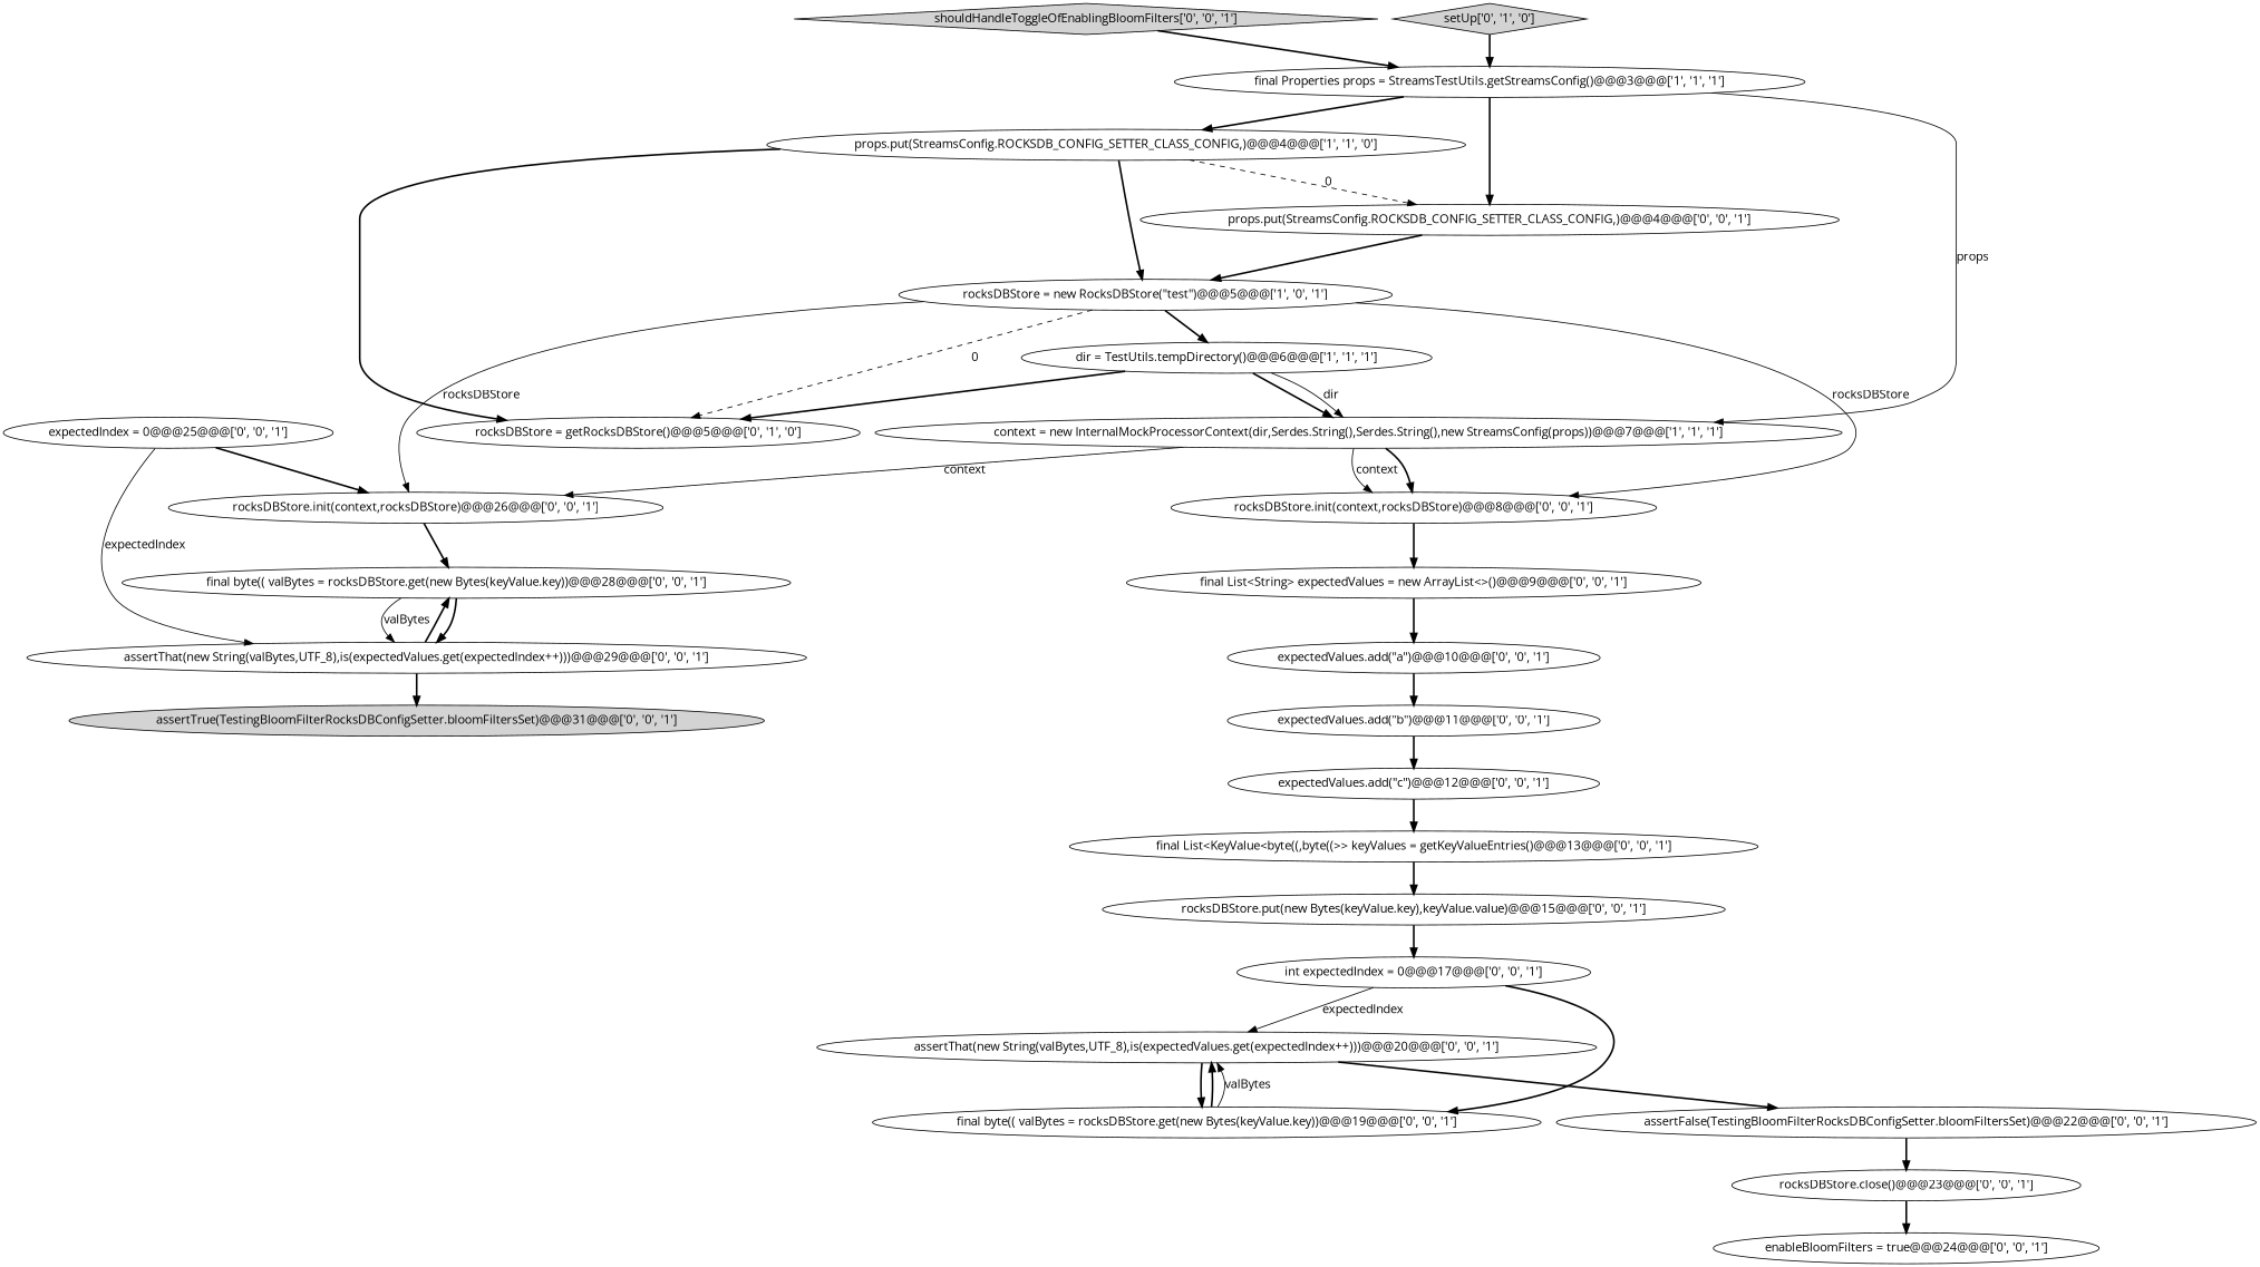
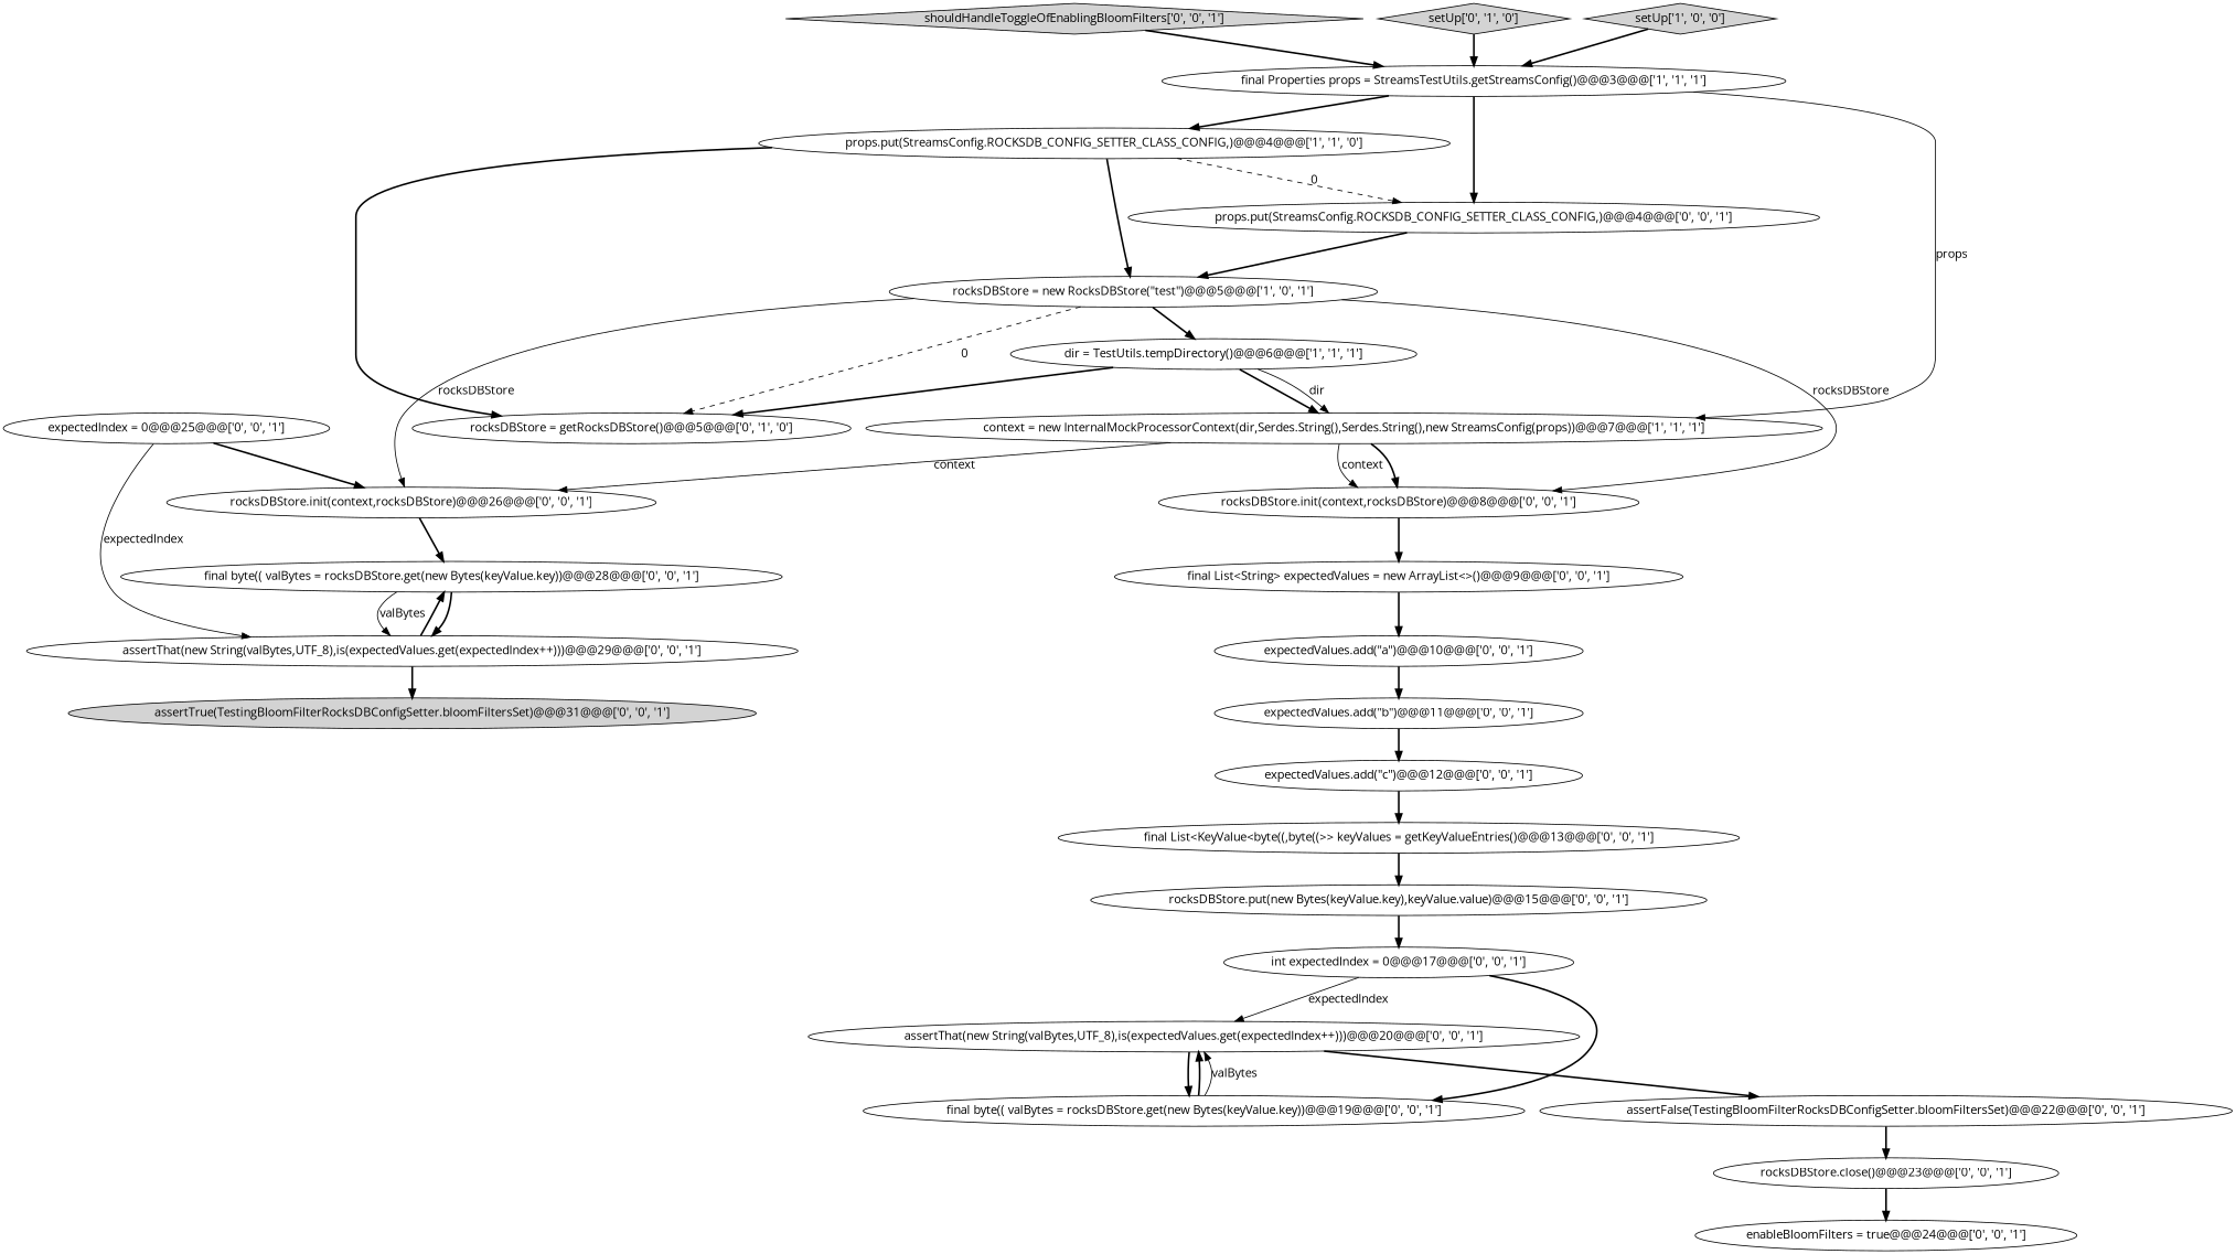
  digraph {
    fontname="Open Sans"
    node [fillcolor=white fontname="Open Sans" shape=ellipse style=filled]
    edge [fontname="Open Sans" style=bold]
    n1 [label="assertThat(new String(valBytes,UTF_8),is(expectedValues.get(expectedIndex++)))@@@20@@@['0', '0', '1']"]
    n2 [label="final byte(( valBytes = rocksDBStore.get(new Bytes(keyValue.key))@@@19@@@['0', '0', '1']"]
    n3 [label="assertFalse(TestingBloomFilterRocksDBConfigSetter.bloomFiltersSet)@@@22@@@['0', '0', '1']"]
    n4 [label="rocksDBStore.close()@@@23@@@['0', '0', '1']"]
    n5 [fillcolor=lightgray label="shouldHandleToggleOfEnablingBloomFilters['0', '0', '1']" shape=diamond]
    n6 [label="final Properties props = StreamsTestUtils.getStreamsConfig()@@@3@@@['1', '1', '1']"]
    n7 [label="props.put(StreamsConfig.ROCKSDB_CONFIG_SETTER_CLASS_CONFIG,)@@@4@@@['0', '0', '1']"]
    n8 [label="context = new InternalMockProcessorContext(dir,Serdes.String(),Serdes.String(),new StreamsConfig(props))@@@7@@@['1', '1', '1']"]
    n9 [label="props.put(StreamsConfig.ROCKSDB_CONFIG_SETTER_CLASS_CONFIG,)@@@4@@@['1', '1', '0']"]
    n10 [label="expectedValues.add(\"a\")@@@10@@@['0', '0', '1']"]
    n11 [label="expectedValues.add(\"b\")@@@11@@@['0', '0', '1']"]
    n12 [label="expectedValues.add(\"c\")@@@12@@@['0', '0', '1']"]
    n13 [label="final List<String> expectedValues = new ArrayList<>()@@@9@@@['0', '0', '1']"]
    n14 [label="expectedIndex = 0@@@25@@@['0', '0', '1']"]
    n15 [label="assertThat(new String(valBytes,UTF_8),is(expectedValues.get(expectedIndex++)))@@@29@@@['0', '0', '1']"]
    n16 [label="rocksDBStore.init(context,rocksDBStore)@@@26@@@['0', '0', '1']"]
    n17 [fillcolor=lightgray label="assertTrue(TestingBloomFilterRocksDBConfigSetter.bloomFiltersSet)@@@31@@@['0', '0', '1']"]
    n18 [label="final byte(( valBytes = rocksDBStore.get(new Bytes(keyValue.key))@@@28@@@['0', '0', '1']"]
    n19 [label="rocksDBStore = new RocksDBStore(\"test\")@@@5@@@['1', '0', '1']"]
    n20 [label="rocksDBStore.init(context,rocksDBStore)@@@8@@@['0', '0', '1']"]
    n21 [label="dir = TestUtils.tempDirectory()@@@6@@@['1', '1', '1']"]
    n22 [label="rocksDBStore = getRocksDBStore()@@@5@@@['0', '1', '0']"]
    n23 [fillcolor=lightgray label="setUp['0', '1', '0']" shape=diamond]
    n24 [label="final List<KeyValue<byte((,byte((>> keyValues = getKeyValueEntries()@@@13@@@['0', '0', '1']"]
    n25 [label="rocksDBStore.put(new Bytes(keyValue.key),keyValue.value)@@@15@@@['0', '0', '1']"]
    n26 [label="int expectedIndex = 0@@@17@@@['0', '0', '1']"]
    n27 [label="enableBloomFilters = true@@@24@@@['0', '0', '1']"]
+   n28 [fillcolor=lightgray label="setUp['1', '0', '0']" shape=diamond]
    n1 -> n2
    n1 -> n3
    n2 -> n1 [label=valBytes style=solid]
    n2 -> n1
    n3 -> n4
    n4 -> n27
    n5 -> n6
    n6 -> n7
    n6 -> n8 [label=props style=solid]
    n6 -> n9
    n7 -> n19
    n8 -> n16 [label=context style=solid]
    n8 -> n20
    n8 -> n20 [label=context style=solid]
    n9 -> n7 [label=0 style=dashed]
    n9 -> n19
    n9 -> n22
    n10 -> n11
    n11 -> n12
    n12 -> n24
    n13 -> n10
    n14 -> n15 [label=expectedIndex style=solid]
    n14 -> n16
    n15 -> n17
    n15 -> n18
    n16 -> n18
    n18 -> n15
    n18 -> n15 [label=valBytes style=solid]
    n19 -> n16 [label=rocksDBStore style=solid]
    n19 -> n20 [label=rocksDBStore style=solid]
    n19 -> n21
    n19 -> n22 [label=0 style=dashed]
    n20 -> n13
    n21 -> n8
    n21 -> n8 [label=dir style=solid]
    n21 -> n22
    n23 -> n6
    n24 -> n25
    n25 -> n26
    n26 -> n1 [label=expectedIndex style=solid]
    n26 -> n2
+   n28 -> n6
  }
